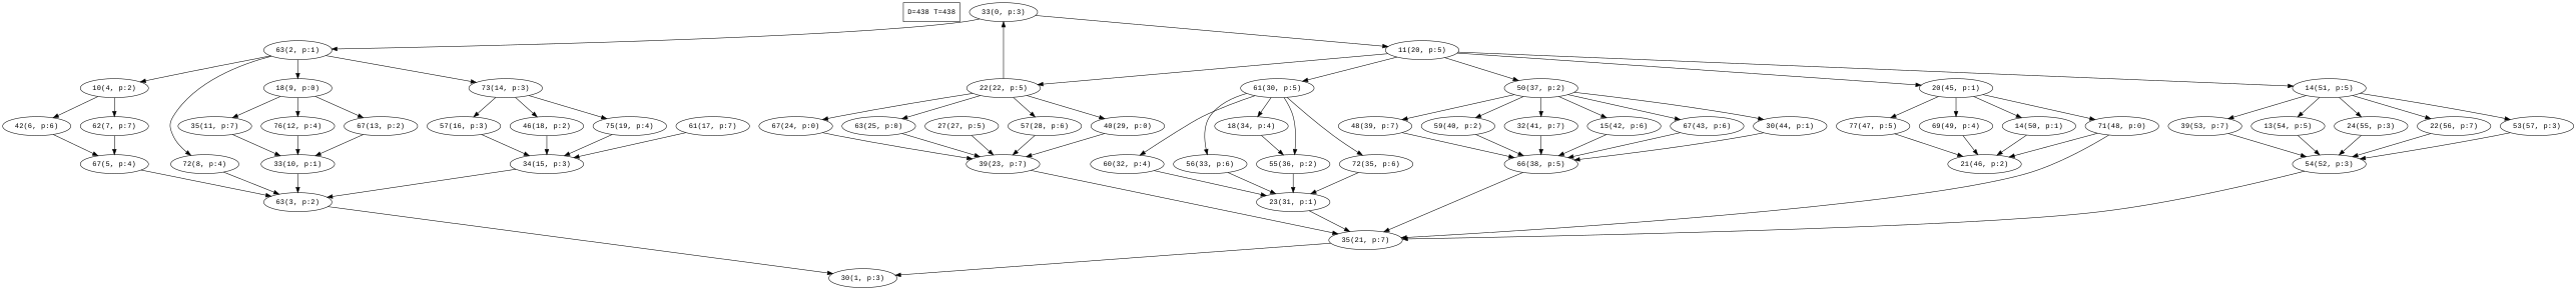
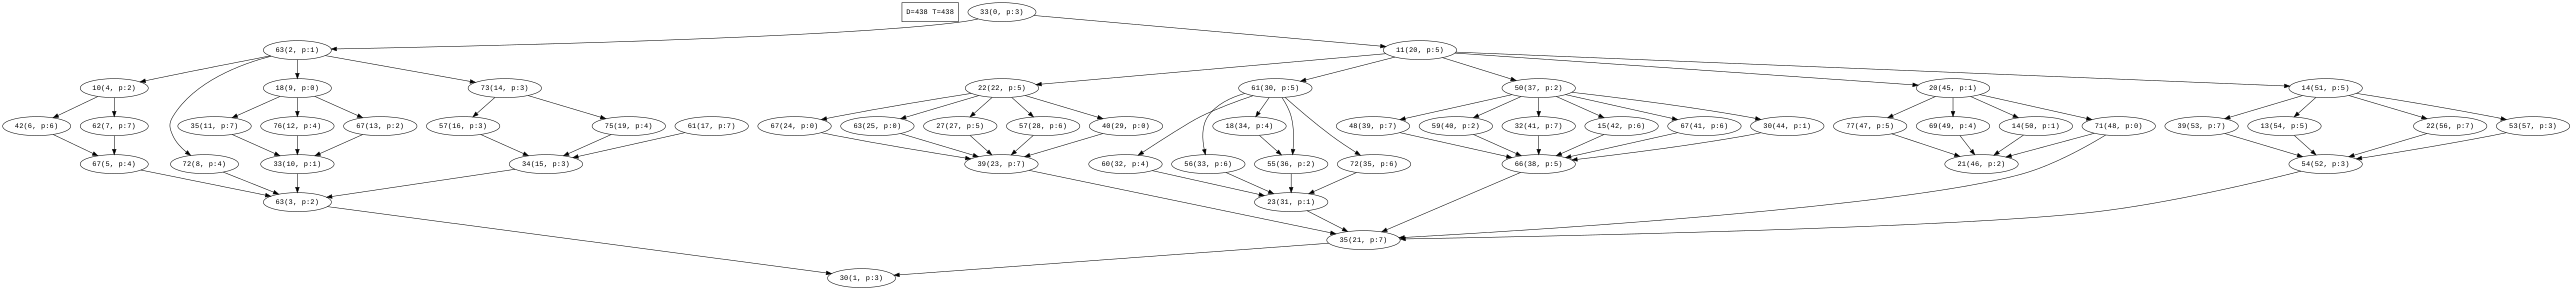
  digraph {
    fontname="Liberation Mono"
    node [fontname="Liberation Mono"]
    edge [fontname="Liberation Mono"]
    n1 [label="D=438 T=438" shape=box]
    n2 [label="33(0, p:3)"]
    n3 [label="63(2, p:1)"]
    n4 [label="11(20, p:5)"]
    n5 [label="10(4, p:2)"]
    n6 [label="72(8, p:4)"]
    n7 [label="18(9, p:0)"]
    n8 [label="73(14, p:3)"]
    n9 [label="22(22, p:5)"]
    n10 [label="61(30, p:5)"]
    n11 [label="50(37, p:2)"]
    n12 [label="20(45, p:1)"]
    n13 [label="14(51, p:5)"]
    n14 [label="30(1, p:3)"]
    n15 [label="42(6, p:6)"]
    n16 [label="62(7, p:7)"]
    n17 [label="63(3, p:2)"]
    n18 [label="35(11, p:7)"]
    n19 [label="76(12, p:4)"]
    n20 [label="67(13, p:2)"]
    n21 [label="57(16, p:3)"]
-   n22 [label="46(18, p:2)"]
    n23 [label="75(19, p:4)"]
    n24 [label="67(5, p:4)"]
    n25 [label="33(10, p:1)"]
    n26 [label="34(15, p:3)"]
    n27 [label="61(17, p:7)"]
    n28 [label="67(24, p:0)"]
    n29 [label="63(25, p:0)"]
    n30 [label="27(27, p:5)"]
    n31 [label="57(28, p:6)"]
    n32 [label="40(29, p:0)"]
    n33 [label="60(32, p:4)"]
    n34 [label="56(33, p:6)"]
    n35 [label="18(34, p:4)"]
    n36 [label="72(35, p:6)"]
    n37 [label="55(36, p:2)"]
    n38 [label="48(39, p:7)"]
    n39 [label="59(40, p:2)"]
    n40 [label="32(41, p:7)"]
    n41 [label="15(42, p:6)"]
-   n42 [label="67(43, p:6)"]
+   n42 [label="67(41, p:6)"]
    n43 [label="30(44, p:1)"]
    n44 [label="77(47, p:5)"]
    n45 [label="71(48, p:0)"]
    n46 [label="69(49, p:4)"]
    n47 [label="14(50, p:1)"]
    n48 [label="39(53, p:7)"]
    n49 [label="13(54, p:5)"]
-   n50 [label="24(55, p:3)"]
    n51 [label="22(56, p:7)"]
    n52 [label="53(57, p:3)"]
    n53 [label="35(21, p:7)"]
    n54 [label="39(23, p:7)"]
    n55 [label="23(31, p:1)"]
    n56 [label="66(38, p:5)"]
    n57 [label="21(46, p:2)"]
    n58 [label="54(52, p:3)"]
    n2 -> n3
    n2 -> n4
    n3 -> n5
    n3 -> n6
    n3 -> n7
    n3 -> n8
    n4 -> n9
    n4 -> n10
    n4 -> n11
    n4 -> n12
    n4 -> n13
    n5 -> n15
    n5 -> n16
    n6 -> n17
    n7 -> n18
    n7 -> n19
    n7 -> n20
    n8 -> n21
-   n8 -> n22
    n8 -> n23
    n9 -> n28
    n9 -> n29
-   n9 -> n2
+   n9 -> n30
    n9 -> n31
    n9 -> n32
    n10 -> n33
    n10 -> n34
    n10 -> n35
    n10 -> n36
    n10 -> n37
    n11 -> n38
    n11 -> n39
    n11 -> n40
    n11 -> n41
    n11 -> n42
    n11 -> n43
    n12 -> n44
    n12 -> n45
    n12 -> n46
    n12 -> n47
    n13 -> n48
    n13 -> n49
-   n13 -> n50
    n13 -> n51
    n13 -> n52
    n15 -> n24
    n16 -> n24
    n17 -> n14
    n18 -> n25
    n19 -> n25
    n20 -> n25
    n21 -> n26
-   n22 -> n26
    n23 -> n26
    n24 -> n17
    n25 -> n17
    n26 -> n17
    n27 -> n26
    n28 -> n54
    n29 -> n54
    n30 -> n54
    n31 -> n54
    n32 -> n54
    n33 -> n55
    n34 -> n55
    n35 -> n37
    n36 -> n55
    n37 -> n55
    n38 -> n56
    n39 -> n56
    n40 -> n56
    n41 -> n56
    n42 -> n56
    n43 -> n56
    n44 -> n57
    n45 -> n53
    n45 -> n57
    n46 -> n57
    n47 -> n57
    n48 -> n58
    n49 -> n58
-   n50 -> n58
    n51 -> n58
    n52 -> n58
    n53 -> n14
    n54 -> n53
    n55 -> n53
    n56 -> n53
    n58 -> n53
  }
